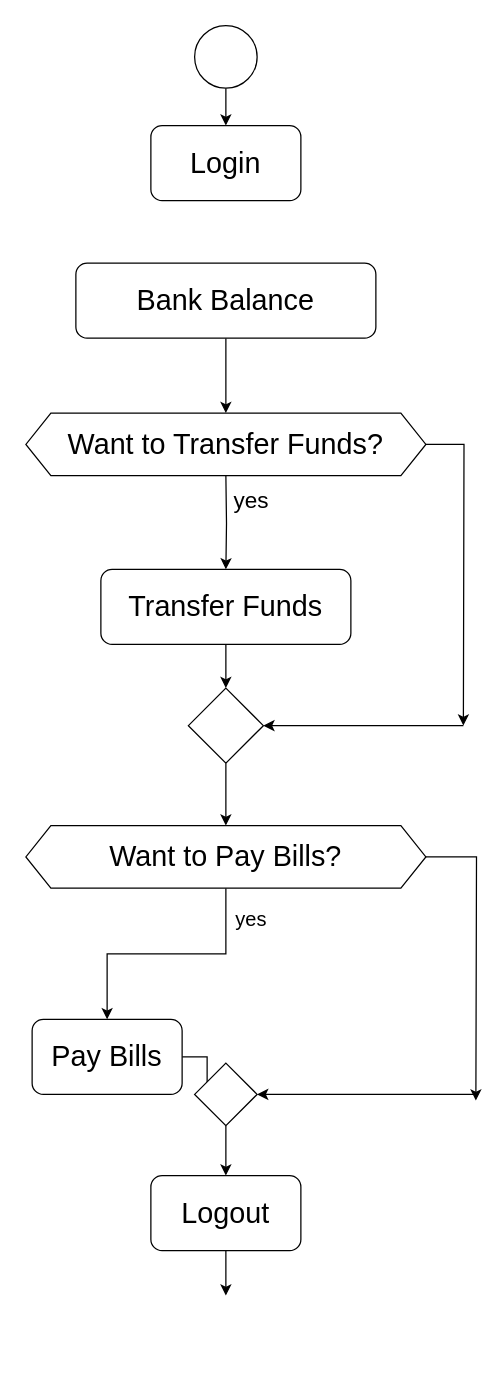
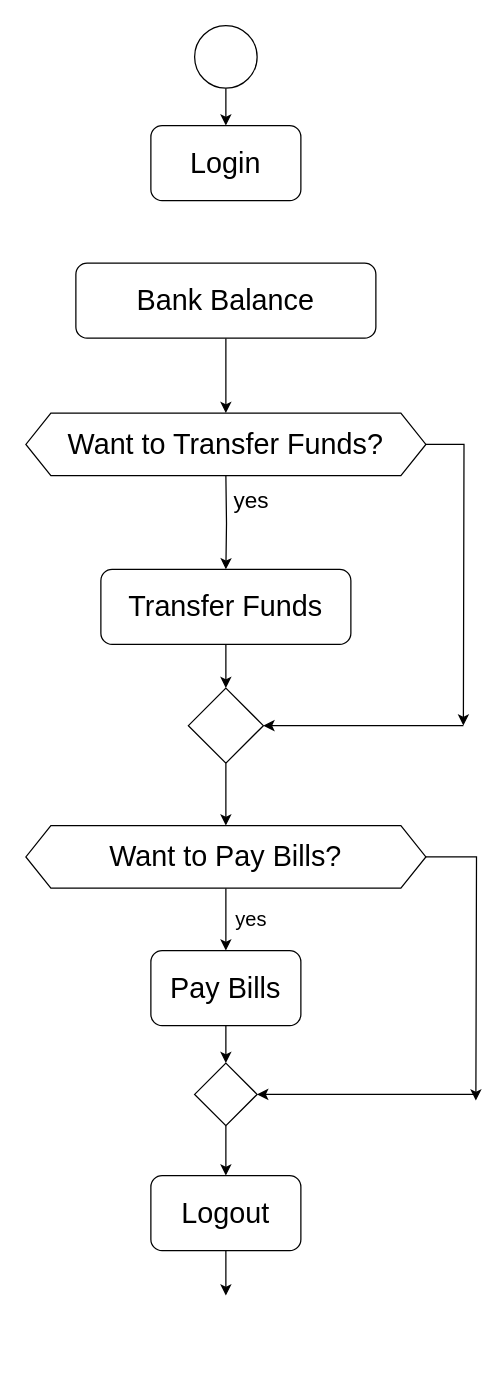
  <mxCell id="0" />
  <mxCell id="1" parent="0" />
  <mxCell id="2" value="" style="edgeStyle=orthogonalEdgeStyle;rounded=0;orthogonalLoop=1;jettySize=auto;html=1;" parent="1" source="3" target="4" edge="1"><mxGeometry relative="1" as="geometry" /></mxCell>
  <mxCell id="3" value="" style="ellipse;whiteSpace=wrap;html=1;aspect=fixed;" parent="1" vertex="1"><mxGeometry x="155" y="20" width="50" height="50" as="geometry" /></mxCell>
  <mxCell id="4" value="&lt;font style=&quot;font-size: 23px;&quot;&gt;Login&lt;/font&gt;" style="rounded=1;whiteSpace=wrap;html=1;" parent="1" vertex="1"><mxGeometry x="120" y="100" width="120" height="60" as="geometry" /></mxCell>
  <mxCell id="5" value="" style="edgeStyle=orthogonalEdgeStyle;rounded=0;orthogonalLoop=1;jettySize=auto;html=1;" parent="1" source="6" edge="1"><mxGeometry relative="1" as="geometry"><mxPoint x="180" y="330" as="targetPoint" /></mxGeometry></mxCell>
  <mxCell id="6" value="&lt;font style=&quot;font-size: 23px;&quot;&gt;Bank Balance&lt;/font&gt;" style="rounded=1;whiteSpace=wrap;html=1;" parent="1" vertex="1"><mxGeometry x="60" y="210" width="240" height="60" as="geometry" /></mxCell>
  <mxCell id="7" value="" style="edgeStyle=orthogonalEdgeStyle;rounded=0;orthogonalLoop=1;jettySize=auto;html=1;" parent="1" target="11" edge="1"><mxGeometry relative="1" as="geometry"><mxPoint x="180" y="380" as="sourcePoint" /></mxGeometry></mxCell>
  <mxCell id="8" style="edgeStyle=orthogonalEdgeStyle;rounded=0;orthogonalLoop=1;jettySize=auto;html=1;" parent="1" source="9" edge="1"><mxGeometry relative="1" as="geometry"><mxPoint x="370" y="580" as="targetPoint" /></mxGeometry></mxCell>
  <mxCell id="9" value="&lt;font style=&quot;font-size: 23px;&quot;&gt;Want to Transfer Funds?&lt;/font&gt;" style="shape=hexagon;perimeter=hexagonPerimeter2;whiteSpace=wrap;html=1;fixedSize=1;" parent="1" vertex="1"><mxGeometry x="20" y="330" width="320" height="50" as="geometry" /></mxCell>
  <mxCell id="10" value="" style="edgeStyle=orthogonalEdgeStyle;rounded=0;orthogonalLoop=1;jettySize=auto;html=1;" parent="1" source="11" target="13" edge="1"><mxGeometry relative="1" as="geometry" /></mxCell>
  <mxCell id="11" value="&lt;font style=&quot;font-size: 23px;&quot;&gt;Transfer Funds&lt;/font&gt;" style="rounded=1;whiteSpace=wrap;html=1;" parent="1" vertex="1"><mxGeometry x="80" y="455" width="200" height="60" as="geometry" /></mxCell>
  <mxCell id="12" value="" style="edgeStyle=orthogonalEdgeStyle;rounded=0;orthogonalLoop=1;jettySize=auto;html=1;" parent="1" source="13" target="16" edge="1"><mxGeometry relative="1" as="geometry" /></mxCell>
  <mxCell id="13" value="" style="rhombus;whiteSpace=wrap;html=1;" parent="1" vertex="1"><mxGeometry x="150" y="550" width="60" height="60" as="geometry" /></mxCell>
  <mxCell id="14" value="" style="edgeStyle=orthogonalEdgeStyle;rounded=0;orthogonalLoop=1;jettySize=auto;html=1;" parent="1" source="16" target="18" edge="1"><mxGeometry relative="1" as="geometry" /></mxCell>
  <mxCell id="15" style="edgeStyle=orthogonalEdgeStyle;rounded=0;orthogonalLoop=1;jettySize=auto;html=1;" parent="1" source="16" edge="1"><mxGeometry relative="1" as="geometry"><mxPoint x="380" y="880" as="targetPoint" /></mxGeometry></mxCell>
  <mxCell id="16" value="&lt;font style=&quot;font-size: 23px;&quot;&gt;Want to Pay Bills?&lt;/font&gt;" style="shape=hexagon;perimeter=hexagonPerimeter2;whiteSpace=wrap;html=1;fixedSize=1;" parent="1" vertex="1"><mxGeometry x="20" y="660" width="320" height="50" as="geometry" /></mxCell>
  <mxCell id="17" value="" style="edgeStyle=orthogonalEdgeStyle;rounded=0;orthogonalLoop=1;jettySize=auto;html=1;" parent="1" source="18" target="22" edge="1"><mxGeometry relative="1" as="geometry" /></mxCell>
- <mxCell id="18" value="&lt;font style=&quot;font-size: 23px;&quot;&gt;Pay Bills&lt;/font&gt;" style="rounded=1;whiteSpace=wrap;html=1;" parent="1" vertex="1"><mxGeometry x="25" y="815" width="120" height="60" as="geometry" /></mxCell>
+ <mxCell id="18" value="&lt;font style=&quot;font-size: 23px;&quot;&gt;Pay Bills&lt;/font&gt;" style="rounded=1;whiteSpace=wrap;html=1;" parent="1" vertex="1"><mxGeometry x="120" y="760" width="120" height="60" as="geometry" /></mxCell>
  <mxCell id="19" value="" style="edgeStyle=orthogonalEdgeStyle;rounded=0;orthogonalLoop=1;jettySize=auto;html=1;" parent="1" source="20" target="23" edge="1"><mxGeometry relative="1" as="geometry" /></mxCell>
  <mxCell id="20" value="&lt;font style=&quot;font-size: 23px;&quot;&gt;Logout&lt;/font&gt;" style="rounded=1;whiteSpace=wrap;html=1;" parent="1" vertex="1"><mxGeometry x="120" y="940" width="120" height="60" as="geometry" /></mxCell>
  <mxCell id="21" value="" style="edgeStyle=orthogonalEdgeStyle;rounded=0;orthogonalLoop=1;jettySize=auto;html=1;" parent="1" source="22" target="20" edge="1"><mxGeometry relative="1" as="geometry" /></mxCell>
  <mxCell id="22" value="" style="rhombus;whiteSpace=wrap;html=1;" parent="1" vertex="1"><mxGeometry x="155" y="850" width="50" height="50" as="geometry" /></mxCell>
  <mxCell id="23" value="" style="shape=image;html=1;verticalAlign=top;verticalLabelPosition=bottom;labelBackgroundColor=#ffffff;imageAspect=0;aspect=fixed;image=https://cdn2.iconfinder.com/data/icons/freecns-cumulus/16/519721-229_DoubleCircle-128.png;resizable=1;rotatable=1;" parent="1" vertex="1"><mxGeometry x="151" y="1036" width="58" height="58" as="geometry" /></mxCell>
  <mxCell id="24" value="" style="endArrow=classic;html=1;rounded=0;" parent="1" target="13" edge="1"><mxGeometry width="50" height="50" relative="1" as="geometry"><mxPoint x="370" y="580" as="sourcePoint" /><mxPoint x="320" y="532" as="targetPoint" /></mxGeometry></mxCell>
  <mxCell id="25" value="&lt;font style=&quot;font-size: 18px;&quot;&gt;yes&lt;/font&gt;" style="text;html=1;align=center;verticalAlign=middle;resizable=0;points=[];autosize=1;strokeColor=none;fillColor=none;" parent="1" vertex="1"><mxGeometry x="175" y="380" width="50" height="40" as="geometry" /></mxCell>
  <mxCell id="26" value="&lt;font style=&quot;font-size: 16px;&quot;&gt;yes&lt;/font&gt;" style="text;html=1;align=center;verticalAlign=middle;resizable=0;points=[];autosize=1;strokeColor=none;fillColor=none;" parent="1" vertex="1"><mxGeometry x="175" y="720" width="50" height="30" as="geometry" /></mxCell>
  <mxCell id="27" value="" style="endArrow=classic;html=1;rounded=0;entryX=1;entryY=0.5;entryDx=0;entryDy=0;" parent="1" target="22" edge="1"><mxGeometry width="50" height="50" relative="1" as="geometry"><mxPoint x="380" y="875" as="sourcePoint" /><mxPoint x="300" y="840" as="targetPoint" /></mxGeometry></mxCell>
